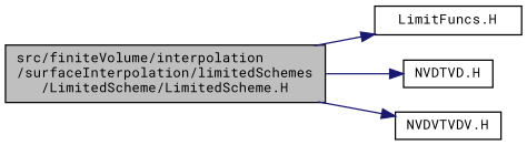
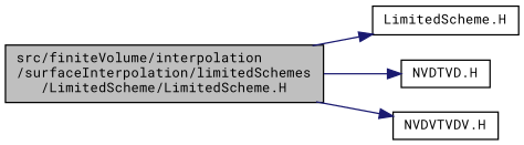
  digraph {
    fontname="Roboto Mono"
    rankdir=LR
    node [color=black fontname="Roboto Mono" fontsize=10 shape=record]
    edge [color=midnightblue fontname="Roboto Mono" fontsize=10 labelfontname=FreeSans labelfontsize=10 style=solid]
    n1 [fillcolor=grey75 fontcolor=black height=0.2 label="src/finiteVolume/interpolation\l/surfaceInterpolation/limitedSchemes\l/LimitedScheme/LimitedScheme.H" style=filled width=0.4]
-   n2 [height=0.2 label="LimitFuncs.H" width=0.4]
+   n2 [height=0.2 label="LimitedScheme.H" width=0.4]
    n3 [height=0.2 label="NVDTVD.H" width=0.4]
    n4 [height=0.2 label="NVDVTVDV.H" width=0.4]
    n1 -> n2
    n1 -> n3
    n1 -> n4
  }
